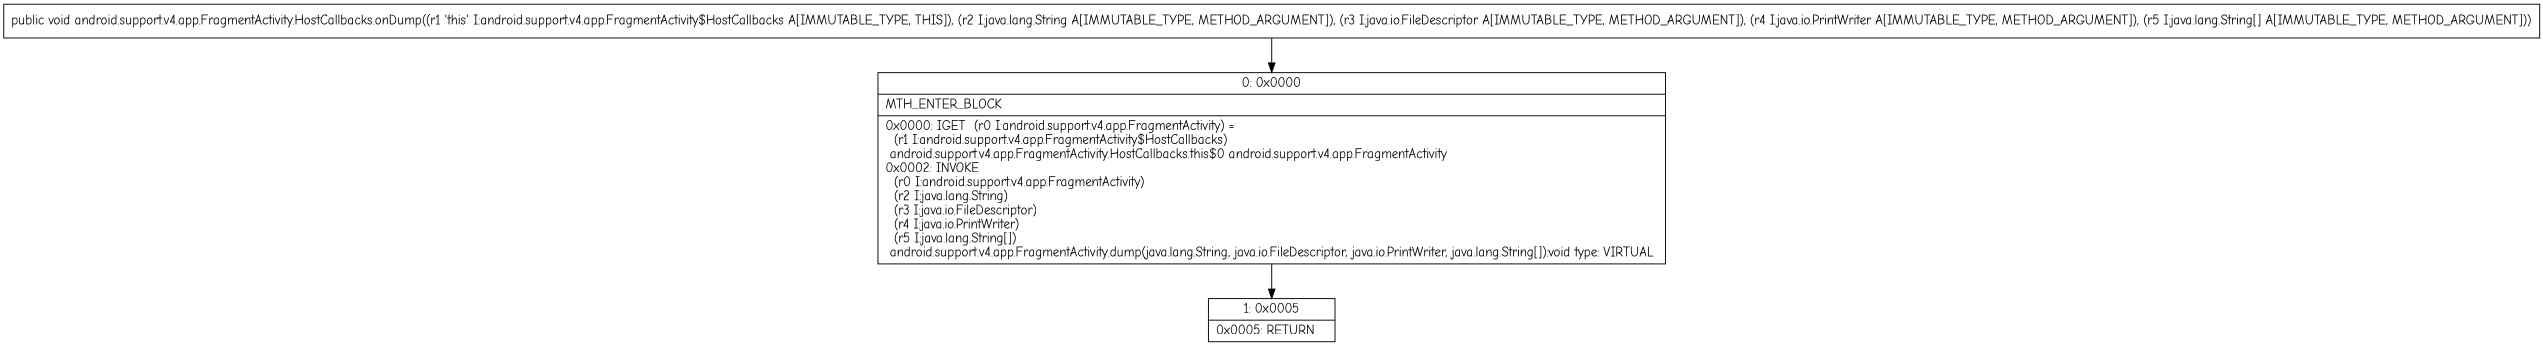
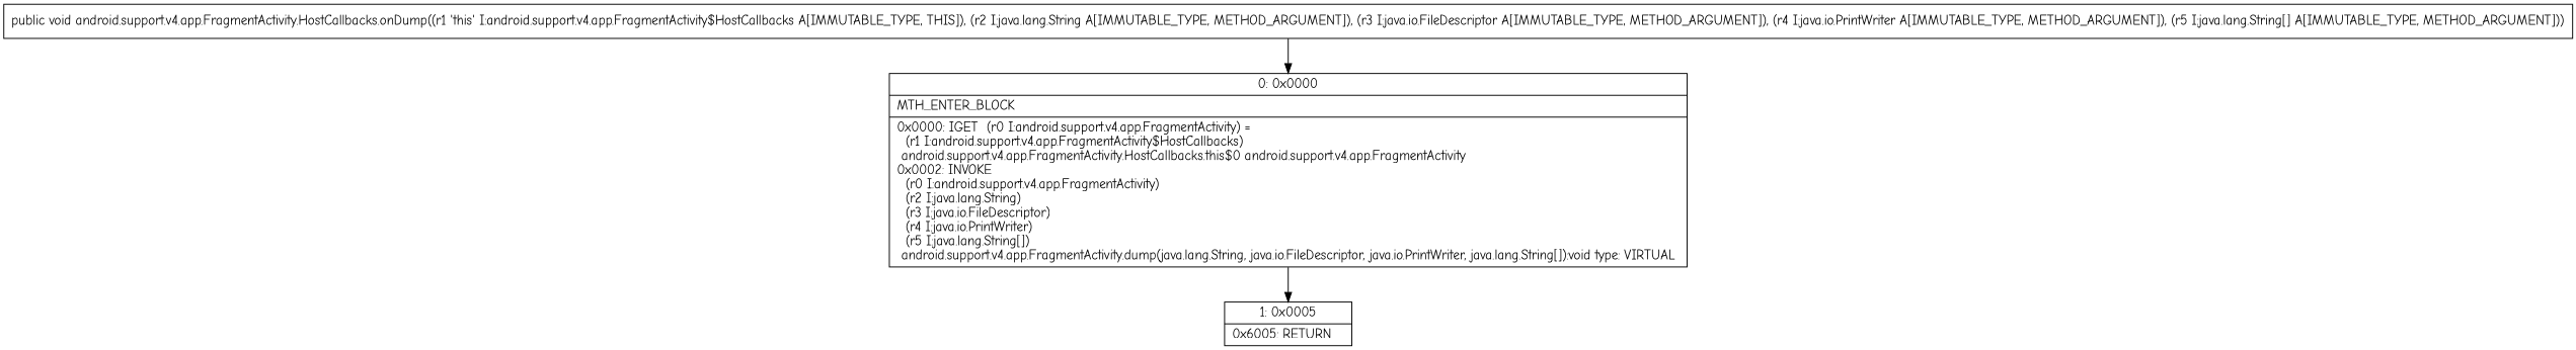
  digraph {
    fontname="Comic Neue"
    node [shape=record fontname="Comic Neue"]
    edge [fontname="Comic Neue"]
    n1 [label="{0\:\ 0x0000|MTH_ENTER_BLOCK\l|0x0000: IGET  (r0 I:android.support.v4.app.FragmentActivity) = \l  (r1 I:android.support.v4.app.FragmentActivity$HostCallbacks)\l android.support.v4.app.FragmentActivity.HostCallbacks.this$0 android.support.v4.app.FragmentActivity \l0x0002: INVOKE  \l  (r0 I:android.support.v4.app.FragmentActivity)\l  (r2 I:java.lang.String)\l  (r3 I:java.io.FileDescriptor)\l  (r4 I:java.io.PrintWriter)\l  (r5 I:java.lang.String[])\l android.support.v4.app.FragmentActivity.dump(java.lang.String, java.io.FileDescriptor, java.io.PrintWriter, java.lang.String[]):void type: VIRTUAL \l}"]
-   n2 [label="{1\:\ 0x0005|0x0005: RETURN   \l}"]
+   n2 [label="{1\:\ 0x0005|0x6005: RETURN   \l}"]
    n3 [label="{public void android.support.v4.app.FragmentActivity.HostCallbacks.onDump((r1 'this' I:android.support.v4.app.FragmentActivity$HostCallbacks A[IMMUTABLE_TYPE, THIS]), (r2 I:java.lang.String A[IMMUTABLE_TYPE, METHOD_ARGUMENT]), (r3 I:java.io.FileDescriptor A[IMMUTABLE_TYPE, METHOD_ARGUMENT]), (r4 I:java.io.PrintWriter A[IMMUTABLE_TYPE, METHOD_ARGUMENT]), (r5 I:java.lang.String[] A[IMMUTABLE_TYPE, METHOD_ARGUMENT])) }"]
    n1 -> n2
    n3 -> n1
  }
